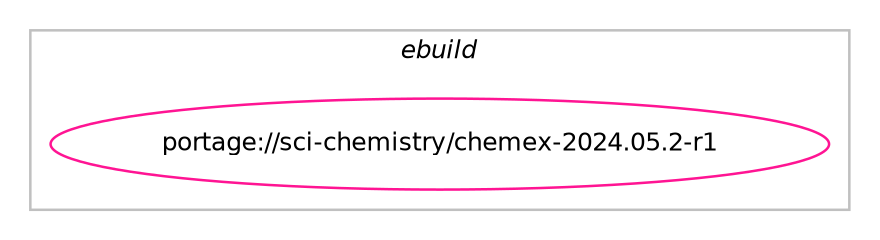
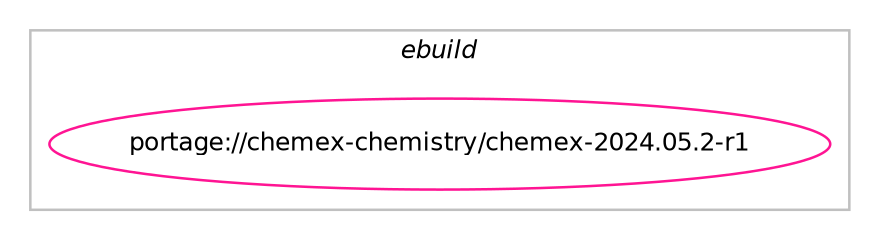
  digraph {
    compound=true
    concentrate=true
    fontname=Helvetica
    fontsize=10
    newrank=true
    rankdir=LR
    ranksep=1.5
-   n1 [color=deeppink fontname=Helvetica fontsize=10 label="portage://sci-chemistry/chemex-2024.05.2-r1" width=4]
+   n1 [color=deeppink fontname=Helvetica fontsize=10 label="portage://chemex-chemistry/chemex-2024.05.2-r1" width=4]
    subgraph cluster_1 {
      color=gray
      label=<<i>ebuild</i>>
      n1
    }
    subgraph cluster_2 {
      color=gray
      label=<<i>dependencies</i>>
      subgraph cluster_3 {
        color=gray
        fillcolor="#eeeeee"
        label=<<i>compile</i>>
        style=filled
      }
      subgraph cluster_4 {
        color=gray
        fillcolor="#eeeeee"
        label=<<i>compile and run</i>>
        style=filled
      }
      subgraph cluster_5 {
        color=gray
        fillcolor="#eeeeee"
        label=<<i>run</i>>
        style=filled
      }
    }
    subgraph cluster_6 {
      color=gray
      label=<<i>candidates</i>>
      rank=same
    }
  }
